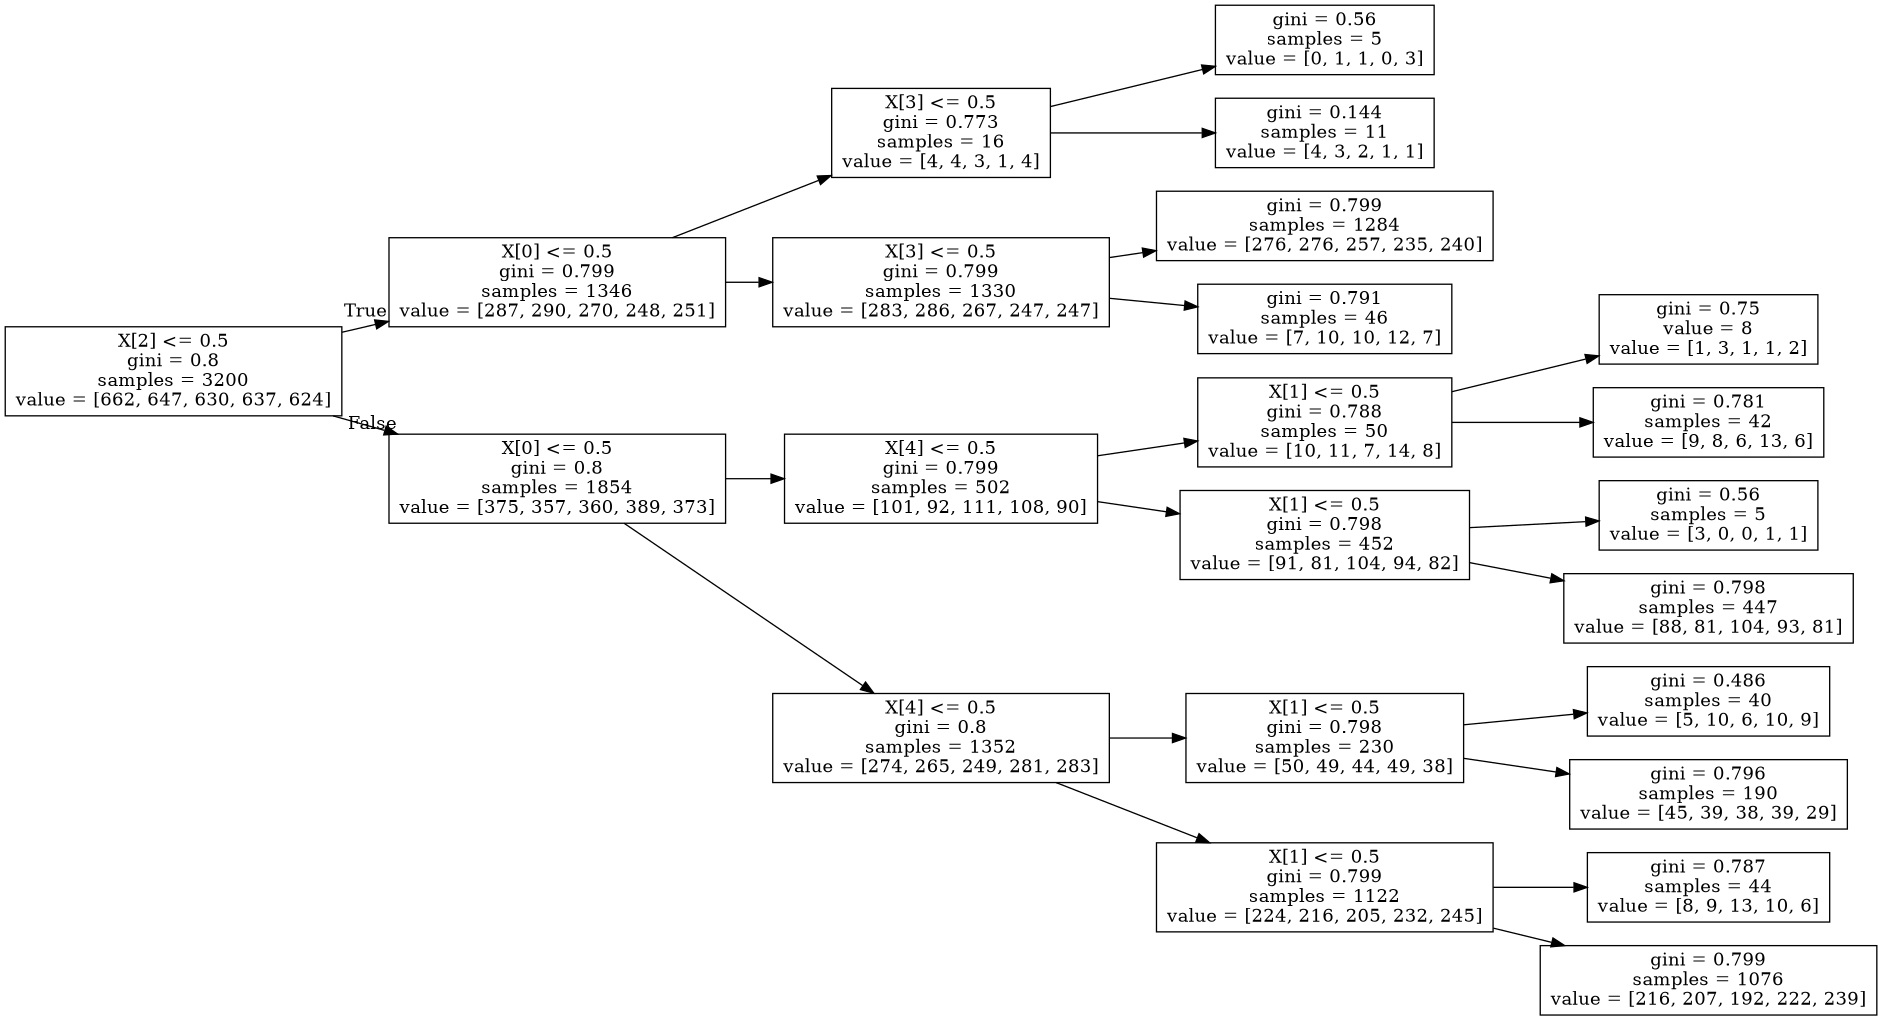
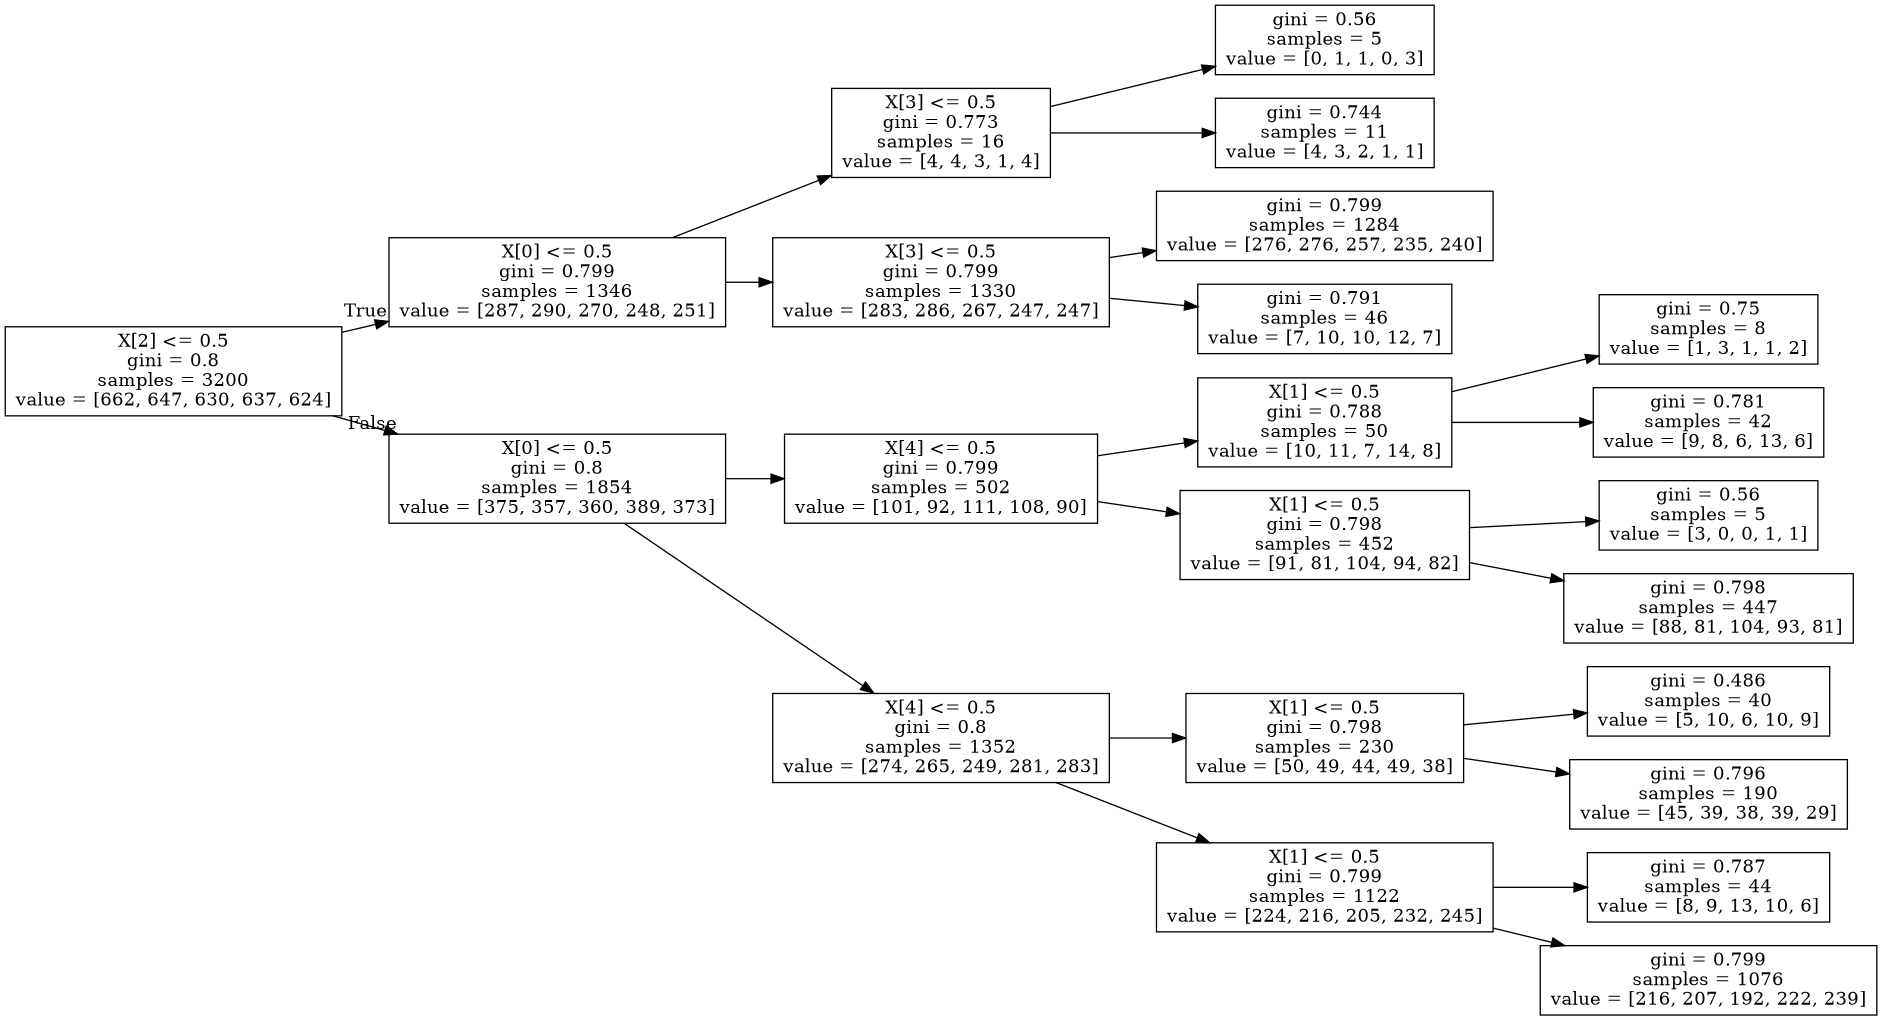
  digraph {
    rankdir=LR
    node [shape=box]
    n1 [label="X[2] <= 0.5\ngini = 0.8\nsamples = 3200\nvalue = [662, 647, 630, 637, 624]"]
    n2 [label="X[0] <= 0.5\ngini = 0.799\nsamples = 1346\nvalue = [287, 290, 270, 248, 251]"]
    n3 [label="X[0] <= 0.5\ngini = 0.8\nsamples = 1854\nvalue = [375, 357, 360, 389, 373]"]
    n4 [label="X[3] <= 0.5\ngini = 0.773\nsamples = 16\nvalue = [4, 4, 3, 1, 4]"]
    n5 [label="X[3] <= 0.5\ngini = 0.799\nsamples = 1330\nvalue = [283, 286, 267, 247, 247]"]
    n6 [label="X[4] <= 0.5\ngini = 0.799\nsamples = 502\nvalue = [101, 92, 111, 108, 90]"]
    n7 [label="X[4] <= 0.5\ngini = 0.8\nsamples = 1352\nvalue = [274, 265, 249, 281, 283]"]
    n8 [label="gini = 0.56\nsamples = 5\nvalue = [0, 1, 1, 0, 3]"]
-   n9 [label="gini = 0.144\nsamples = 11\nvalue = [4, 3, 2, 1, 1]"]
+   n9 [label="gini = 0.744\nsamples = 11\nvalue = [4, 3, 2, 1, 1]"]
    n10 [label="gini = 0.799\nsamples = 1284\nvalue = [276, 276, 257, 235, 240]"]
    n11 [label="gini = 0.791\nsamples = 46\nvalue = [7, 10, 10, 12, 7]"]
    n12 [label="X[1] <= 0.5\ngini = 0.788\nsamples = 50\nvalue = [10, 11, 7, 14, 8]"]
    n13 [label="X[1] <= 0.5\ngini = 0.798\nsamples = 452\nvalue = [91, 81, 104, 94, 82]"]
    n14 [label="X[1] <= 0.5\ngini = 0.798\nsamples = 230\nvalue = [50, 49, 44, 49, 38]"]
    n15 [label="X[1] <= 0.5\ngini = 0.799\nsamples = 1122\nvalue = [224, 216, 205, 232, 245]"]
-   n16 [label="gini = 0.75\nvalue = 8\nvalue = [1, 3, 1, 1, 2]"]
+   n16 [label="gini = 0.75\nsamples = 8\nvalue = [1, 3, 1, 1, 2]"]
    n17 [label="gini = 0.781\nsamples = 42\nvalue = [9, 8, 6, 13, 6]"]
    n18 [label="gini = 0.56\nsamples = 5\nvalue = [3, 0, 0, 1, 1]"]
    n19 [label="gini = 0.798\nsamples = 447\nvalue = [88, 81, 104, 93, 81]"]
    n20 [label="gini = 0.486\nsamples = 40\nvalue = [5, 10, 6, 10, 9]"]
    n21 [label="gini = 0.796\nsamples = 190\nvalue = [45, 39, 38, 39, 29]"]
    n22 [label="gini = 0.787\nsamples = 44\nvalue = [8, 9, 13, 10, 6]"]
    n23 [label="gini = 0.799\nsamples = 1076\nvalue = [216, 207, 192, 222, 239]"]
    n1 -> n2 [headlabel=True labelangle=45 labeldistance=2.5]
    n1 -> n3 [headlabel=False labelangle=-45 labeldistance=2.5]
    n2 -> n4
    n2 -> n5
    n3 -> n6
    n3 -> n7
    n4 -> n8
    n4 -> n9
    n5 -> n10
    n5 -> n11
    n6 -> n12
    n6 -> n13
    n7 -> n14
    n7 -> n15
    n12 -> n16
    n12 -> n17
    n13 -> n18
    n13 -> n19
    n14 -> n20
    n14 -> n21
    n15 -> n22
    n15 -> n23
  }
